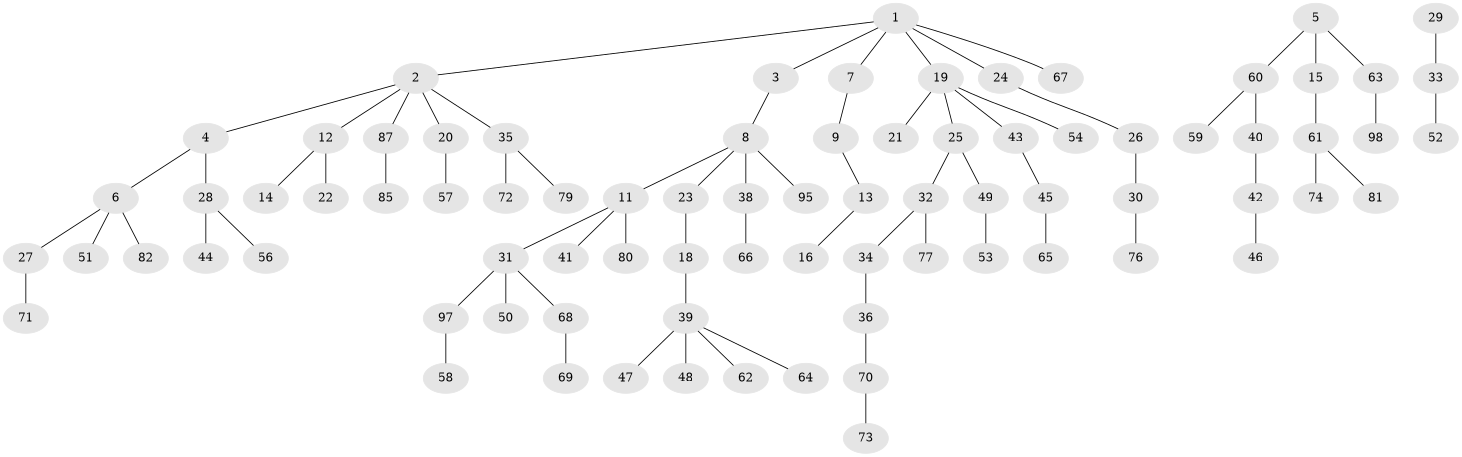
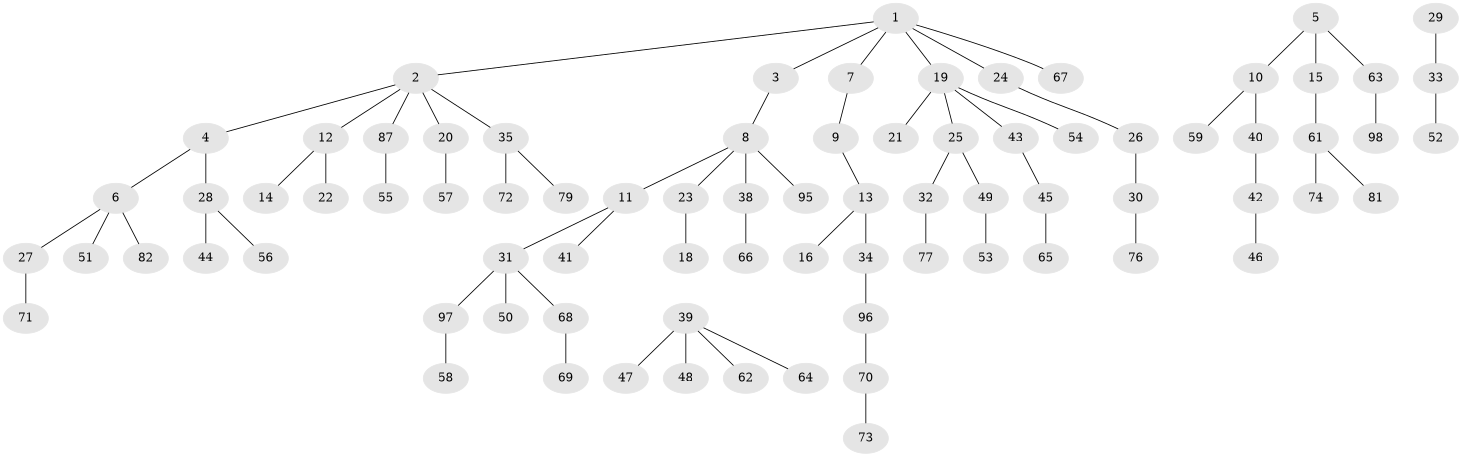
  graph {
    node [color=gray90 style=filled]
    1
    2
    3
    7
    19
    24
    67
    4
    12
    n10 [label=87]
    20
    35
    8
    9
    21
    25
    43
    54
    26
    6
    28
    5
-   10 [label=60]
+   10
    15
    63
    14
    22
-   55 [label=85]
+   55
    57
    72
    79
    11
    23
    38
    n35 [label=95]
    27
    51
    82
    44
    56
    59
    40
    61
    n44 [label=98]
    71
    13
    31
    41
-   80
    18
    39
    66
    16
    34
    42
    n56 [label=97]
    50
    68
-   36
+   36 [label=96]
    74
    81
    47
    48
    62
    64
    32
    49
    45
    30
    29
    33
    77
    53
    76
    52
    58
    69
    70
    73
    46
    65
    1 -- 2
    1 -- 3
    1 -- 7
    1 -- 19
    1 -- 24
    1 -- 67
    2 -- 4
    2 -- 12
    2 -- n10
    2 -- 20
    2 -- 35
    3 -- 8
    7 -- 9
    19 -- 21
    19 -- 25
    19 -- 43
    19 -- 54
    24 -- 26
    4 -- 6
    4 -- 28
    12 -- 14
    12 -- 22
    n10 -- 55
    20 -- 57
    35 -- 72
    35 -- 79
    8 -- 11
    8 -- 23
    8 -- 38
    8 -- n35
    9 -- 13
    25 -- 32
    25 -- 49
    43 -- 45
    26 -- 30
    6 -- 27
    6 -- 51
    6 -- 82
    28 -- 44
    28 -- 56
    5 -- 10
    5 -- 15
    5 -- 63
    10 -- 59
    10 -- 40
    15 -- 61
    63 -- n44
    11 -- 31
    11 -- 41
-   11 -- 80
    23 -- 18
    38 -- 66
    27 -- 71
    40 -- 42
    61 -- 74
    61 -- 81
    13 -- 16
-   32 -- 34
+   13 -- 34
    31 -- n56
    31 -- 50
    31 -- 68
-   18 -- 39
    39 -- 47
    39 -- 48
    39 -- 62
    39 -- 64
    34 -- 36
    42 -- 46
    n56 -- 58
    68 -- 69
    36 -- 70
    32 -- 77
    49 -- 53
    45 -- 65
    30 -- 76
    29 -- 33
    33 -- 52
    70 -- 73
  }
